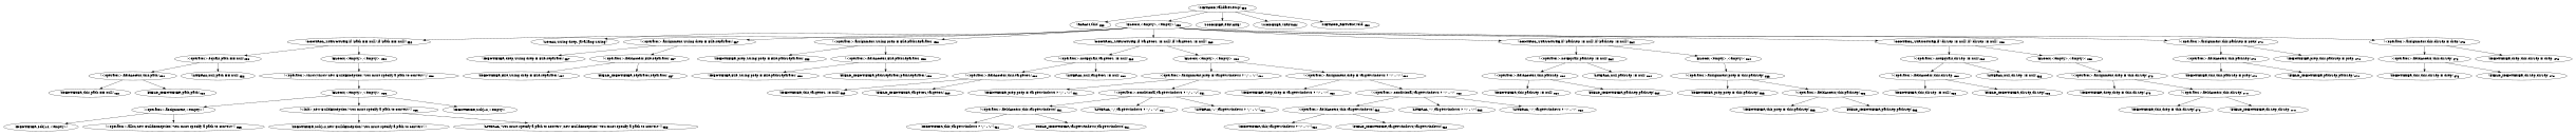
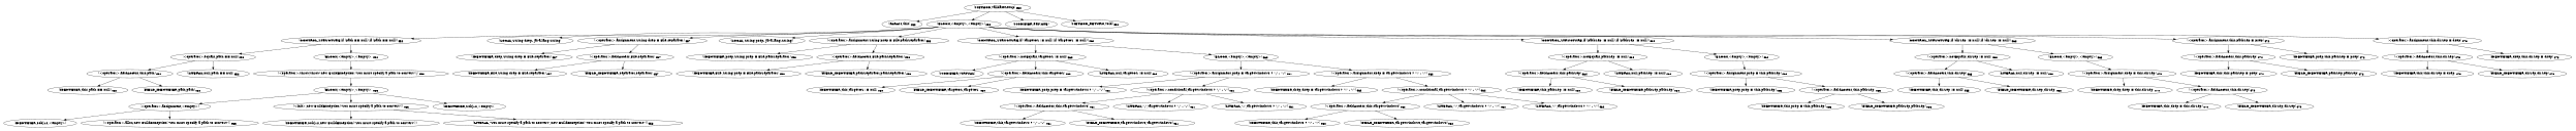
  digraph {
    n1 [label=<(METHOD,validateSetup)<SUB>450</SUB>>]
    n2 [label=<(PARAM,this)<SUB>450</SUB>>]
    n3 [label=<(BLOCK,&lt;empty&gt;,&lt;empty&gt;)<SUB>450</SUB>>]
    n4 [label=<(MODIFIER,PRIVATE)>]
    n5 [label=<(MODIFIER,VIRTUAL)>]
    n6 [label=<(METHOD_RETURN,void)<SUB>450</SUB>>]
    n7 [label=<(CONTROL_STRUCTURE,if (path == null),if (path == null))<SUB>452</SUB>>]
    n8 [label=<(LOCAL,String dsep: java.lang.String)>]
    n9 [label=<(&lt;operator&gt;.assignment,String dsep = File.separator)<SUB>457</SUB>>]
+   n10 [label=<(LOCAL,String psep: java.lang.String)>]
    n11 [label=<(&lt;operator&gt;.assignment,String psep = File.pathSeparator)<SUB>458</SUB>>]
    n12 [label=<(CONTROL_STRUCTURE,if (targetOS != null),if (targetOS != null))<SUB>460</SUB>>]
    n13 [label=<(CONTROL_STRUCTURE,if (pathSep != null),if (pathSep != null))<SUB>464</SUB>>]
    n14 [label=<(CONTROL_STRUCTURE,if (dirSep != null),if (dirSep != null))<SUB>468</SUB>>]
    n15 [label=<(&lt;operator&gt;.assignment,this.pathSep = psep)<SUB>472</SUB>>]
    n16 [label=<(&lt;operator&gt;.assignment,this.dirSep = dsep)<SUB>473</SUB>>]
    n17 [label=<(&lt;operator&gt;.equals,path == null)<SUB>458</SUB>>]
    n18 [label=<(BLOCK,&lt;empty&gt;,&lt;empty&gt;)<SUB>452</SUB>>]
    n19 [label=<(IDENTIFIER,dsep,String dsep = File.separator)<SUB>457</SUB>>]
    n20 [label=<(&lt;operator&gt;.fieldAccess,File.separator)<SUB>457</SUB>>]
    n21 [label=<(IDENTIFIER,psep,String psep = File.pathSeparator)<SUB>458</SUB>>]
    n22 [label=<(&lt;operator&gt;.fieldAccess,File.pathSeparator)<SUB>458</SUB>>]
    n23 [label=<(&lt;operator&gt;.notEquals,targetOS != null)<SUB>460</SUB>>]
    n24 [label=<(BLOCK,&lt;empty&gt;,&lt;empty&gt;)<SUB>460</SUB>>]
    n25 [label=<(&lt;operator&gt;.notEquals,pathSep != null)<SUB>464</SUB>>]
    n26 [label=<(BLOCK,&lt;empty&gt;,&lt;empty&gt;)<SUB>464</SUB>>]
    n27 [label=<(&lt;operator&gt;.notEquals,dirSep != null)<SUB>468</SUB>>]
    n28 [label=<(BLOCK,&lt;empty&gt;,&lt;empty&gt;)<SUB>468</SUB>>]
    n29 [label=<(&lt;operator&gt;.fieldAccess,this.pathSep)<SUB>472</SUB>>]
    n30 [label=<(IDENTIFIER,psep,this.pathSep = psep)<SUB>472</SUB>>]
    n31 [label=<(&lt;operator&gt;.fieldAccess,this.dirSep)<SUB>473</SUB>>]
    n32 [label=<(IDENTIFIER,dsep,this.dirSep = dsep)<SUB>473</SUB>>]
    n33 [label=<(&lt;operator&gt;.fieldAccess,this.path)<SUB>452</SUB>>]
    n34 [label=<(LITERAL,null,path == null)<SUB>452</SUB>>]
    n35 [label=<(&lt;operator&gt;.throw,throw new BuildException(&quot;You must specify a path to convert&quot;);)<SUB>453</SUB>>]
    n36 [label=<(IDENTIFIER,this,path == null)<SUB>452</SUB>>]
    n37 [label=<(FIELD_IDENTIFIER,path,path)<SUB>452</SUB>>]
    n38 [label=<(BLOCK,&lt;empty&gt;,&lt;empty&gt;)<SUB>453</SUB>>]
    n39 [label=<(&lt;operator&gt;.assignment,&lt;empty&gt;)>]
    n40 [label=<(&lt;init&gt;,new BuildException(&quot;You must specify a path to convert&quot;))<SUB>453</SUB>>]
    n41 [label=<(IDENTIFIER,$obj12,&lt;empty&gt;)>]
    n42 [label=<(IDENTIFIER,$obj12,&lt;empty&gt;)>]
    n43 [label=<(&lt;operator&gt;.alloc,new BuildException(&quot;You must specify a path to convert&quot;))<SUB>453</SUB>>]
    n44 [label=<(IDENTIFIER,$obj12,new BuildException(&quot;You must specify a path to convert&quot;))>]
    n45 [label=<(LITERAL,&quot;You must specify a path to convert&quot;,new BuildException(&quot;You must specify a path to convert&quot;))<SUB>453</SUB>>]
    n46 [label=<(IDENTIFIER,File,String dsep = File.separator)<SUB>457</SUB>>]
    n47 [label=<(FIELD_IDENTIFIER,separator,separator)<SUB>457</SUB>>]
    n48 [label=<(IDENTIFIER,File,String psep = File.pathSeparator)<SUB>458</SUB>>]
    n49 [label=<(FIELD_IDENTIFIER,pathSeparator,pathSeparator)<SUB>458</SUB>>]
    n50 [label=<(&lt;operator&gt;.fieldAccess,this.targetOS)<SUB>460</SUB>>]
    n51 [label=<(LITERAL,null,targetOS != null)<SUB>460</SUB>>]
    n52 [label=<(&lt;operator&gt;.assignment,psep = targetWindows ? &quot;;&quot; : &quot;:&quot;)<SUB>461</SUB>>]
    n53 [label=<(&lt;operator&gt;.assignment,dsep = targetWindows ? &quot;\\&quot; : &quot;/&quot;)<SUB>462</SUB>>]
    n54 [label=<(IDENTIFIER,this,targetOS != null)<SUB>460</SUB>>]
    n55 [label=<(FIELD_IDENTIFIER,targetOS,targetOS)<SUB>460</SUB>>]
    n56 [label=<(IDENTIFIER,psep,psep = targetWindows ? &quot;;&quot; : &quot;:&quot;)<SUB>461</SUB>>]
    n57 [label=<(&lt;operator&gt;.conditional,targetWindows ? &quot;;&quot; : &quot;:&quot;)<SUB>461</SUB>>]
    n58 [label=<(IDENTIFIER,dsep,dsep = targetWindows ? &quot;\\&quot; : &quot;/&quot;)<SUB>462</SUB>>]
    n59 [label=<(&lt;operator&gt;.conditional,targetWindows ? &quot;\\&quot; : &quot;/&quot;)<SUB>462</SUB>>]
    n60 [label=<(&lt;operator&gt;.fieldAccess,this.targetWindows)<SUB>461</SUB>>]
    n61 [label=<(LITERAL,&quot;;&quot;,targetWindows ? &quot;;&quot; : &quot;:&quot;)<SUB>461</SUB>>]
    n62 [label=<(LITERAL,&quot;:&quot;,targetWindows ? &quot;;&quot; : &quot;:&quot;)<SUB>461</SUB>>]
    n63 [label=<(IDENTIFIER,this,targetWindows ? &quot;;&quot; : &quot;:&quot;)<SUB>461</SUB>>]
    n64 [label=<(FIELD_IDENTIFIER,targetWindows,targetWindows)<SUB>461</SUB>>]
    n65 [label=<(&lt;operator&gt;.fieldAccess,this.targetWindows)<SUB>462</SUB>>]
    n66 [label=<(LITERAL,&quot;\\&quot;,targetWindows ? &quot;\\&quot; : &quot;/&quot;)<SUB>462</SUB>>]
    n67 [label=<(LITERAL,&quot;/&quot;,targetWindows ? &quot;\\&quot; : &quot;/&quot;)<SUB>462</SUB>>]
    n68 [label=<(IDENTIFIER,this,targetWindows ? &quot;\\&quot; : &quot;/&quot;)<SUB>462</SUB>>]
    n69 [label=<(FIELD_IDENTIFIER,targetWindows,targetWindows)<SUB>462</SUB>>]
    n70 [label=<(&lt;operator&gt;.fieldAccess,this.pathSep)<SUB>464</SUB>>]
    n71 [label=<(LITERAL,null,pathSep != null)<SUB>464</SUB>>]
    n72 [label=<(&lt;operator&gt;.assignment,psep = this.pathSep)<SUB>466</SUB>>]
    n73 [label=<(IDENTIFIER,this,pathSep != null)<SUB>464</SUB>>]
    n74 [label=<(FIELD_IDENTIFIER,pathSep,pathSep)<SUB>464</SUB>>]
    n75 [label=<(IDENTIFIER,psep,psep = this.pathSep)<SUB>466</SUB>>]
    n76 [label=<(&lt;operator&gt;.fieldAccess,this.pathSep)<SUB>466</SUB>>]
    n77 [label=<(IDENTIFIER,this,psep = this.pathSep)<SUB>466</SUB>>]
    n78 [label=<(FIELD_IDENTIFIER,pathSep,pathSep)<SUB>466</SUB>>]
    n79 [label=<(&lt;operator&gt;.fieldAccess,this.dirSep)<SUB>468</SUB>>]
    n80 [label=<(LITERAL,null,dirSep != null)<SUB>468</SUB>>]
    n81 [label=<(&lt;operator&gt;.assignment,dsep = this.dirSep)<SUB>470</SUB>>]
    n82 [label=<(IDENTIFIER,this,dirSep != null)<SUB>468</SUB>>]
    n83 [label=<(FIELD_IDENTIFIER,dirSep,dirSep)<SUB>468</SUB>>]
    n84 [label=<(IDENTIFIER,dsep,dsep = this.dirSep)<SUB>470</SUB>>]
    n85 [label=<(&lt;operator&gt;.fieldAccess,this.dirSep)<SUB>470</SUB>>]
    n86 [label=<(IDENTIFIER,this,dsep = this.dirSep)<SUB>470</SUB>>]
    n87 [label=<(FIELD_IDENTIFIER,dirSep,dirSep)<SUB>470</SUB>>]
    n88 [label=<(IDENTIFIER,this,this.pathSep = psep)<SUB>472</SUB>>]
    n89 [label=<(FIELD_IDENTIFIER,pathSep,pathSep)<SUB>472</SUB>>]
    n90 [label=<(IDENTIFIER,this,this.dirSep = dsep)<SUB>473</SUB>>]
    n91 [label=<(FIELD_IDENTIFIER,dirSep,dirSep)<SUB>473</SUB>>]
    n1 -> n2
    n1 -> n3
    n1 -> n4
-   n1 -> n5
+   n23 -> n5
    n1 -> n6
    n3 -> n7
    n3 -> n8
    n3 -> n9
+   n3 -> n10
    n3 -> n11
    n3 -> n12
    n3 -> n13
    n3 -> n14
    n3 -> n15
    n3 -> n16
    n7 -> n17
    n7 -> n18
    n9 -> n19
    n9 -> n20
    n11 -> n21
    n11 -> n22
    n12 -> n23
    n12 -> n24
    n13 -> n25
    n13 -> n26
    n14 -> n27
    n14 -> n28
    n15 -> n29
    n15 -> n30
    n16 -> n31
    n16 -> n32
    n17 -> n33
    n17 -> n34
    n18 -> n35
    n20 -> n46
    n20 -> n47
    n22 -> n48
    n22 -> n49
    n23 -> n50
    n23 -> n51
    n24 -> n52
    n24 -> n53
    n25 -> n70
    n25 -> n71
    n26 -> n72
    n27 -> n79
    n27 -> n80
    n28 -> n81
    n29 -> n88
    n29 -> n89
    n31 -> n90
    n31 -> n91
    n33 -> n36
    n33 -> n37
    n35 -> n38
    n38 -> n39
    n38 -> n40
    n38 -> n41
    n39 -> n42
    n39 -> n43
    n40 -> n44
    n40 -> n45
    n50 -> n54
    n50 -> n55
    n52 -> n56
    n52 -> n57
    n53 -> n58
    n53 -> n59
    n57 -> n60
    n57 -> n61
    n57 -> n62
    n59 -> n65
    n59 -> n66
    n59 -> n67
    n60 -> n63
    n60 -> n64
    n65 -> n68
    n65 -> n69
    n70 -> n73
    n70 -> n74
    n72 -> n75
    n72 -> n76
    n76 -> n77
    n76 -> n78
    n79 -> n82
    n79 -> n83
    n81 -> n84
    n81 -> n85
    n85 -> n86
    n85 -> n87
  }
